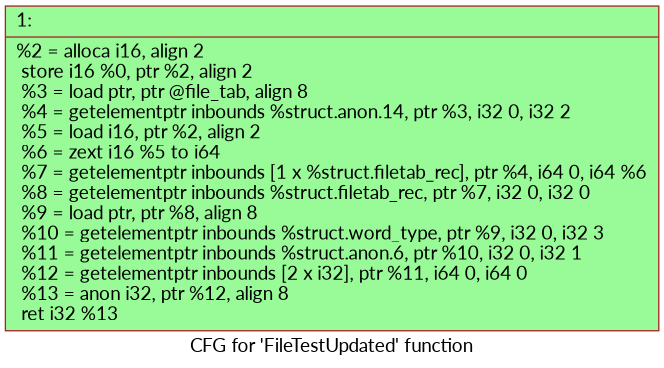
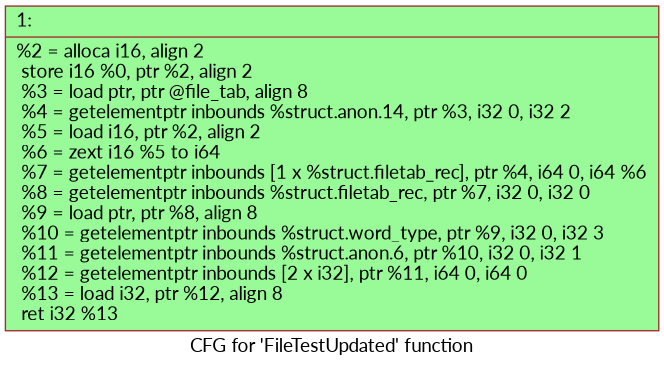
  digraph {
    label="CFG for 'FileTestUpdated' function"
    fontname=Lato
-   n1 [color=brown fillcolor=palegreen fontname=Lato label="{1:\l|  %2 = alloca i16, align 2\l  store i16 %0, ptr %2, align 2\l  %3 = load ptr, ptr @file_tab, align 8\l  %4 = getelementptr inbounds %struct.anon.14, ptr %3, i32 0, i32 2\l  %5 = load i16, ptr %2, align 2\l  %6 = zext i16 %5 to i64\l  %7 = getelementptr inbounds [1 x %struct.filetab_rec], ptr %4, i64 0, i64 %6\l  %8 = getelementptr inbounds %struct.filetab_rec, ptr %7, i32 0, i32 0\l  %9 = load ptr, ptr %8, align 8\l  %10 = getelementptr inbounds %struct.word_type, ptr %9, i32 0, i32 3\l  %11 = getelementptr inbounds %struct.anon.6, ptr %10, i32 0, i32 1\l  %12 = getelementptr inbounds [2 x i32], ptr %11, i64 0, i64 0\l  %13 = anon i32, ptr %12, align 8\l  ret i32 %13\l}" shape=record style=filled]
+   n1 [color=brown fillcolor=palegreen fontname=Lato label="{1:\l|  %2 = alloca i16, align 2\l  store i16 %0, ptr %2, align 2\l  %3 = load ptr, ptr @file_tab, align 8\l  %4 = getelementptr inbounds %struct.anon.14, ptr %3, i32 0, i32 2\l  %5 = load i16, ptr %2, align 2\l  %6 = zext i16 %5 to i64\l  %7 = getelementptr inbounds [1 x %struct.filetab_rec], ptr %4, i64 0, i64 %6\l  %8 = getelementptr inbounds %struct.filetab_rec, ptr %7, i32 0, i32 0\l  %9 = load ptr, ptr %8, align 8\l  %10 = getelementptr inbounds %struct.word_type, ptr %9, i32 0, i32 3\l  %11 = getelementptr inbounds %struct.anon.6, ptr %10, i32 0, i32 1\l  %12 = getelementptr inbounds [2 x i32], ptr %11, i64 0, i64 0\l  %13 = load i32, ptr %12, align 8\l  ret i32 %13\l}" shape=record style=filled]
  }
